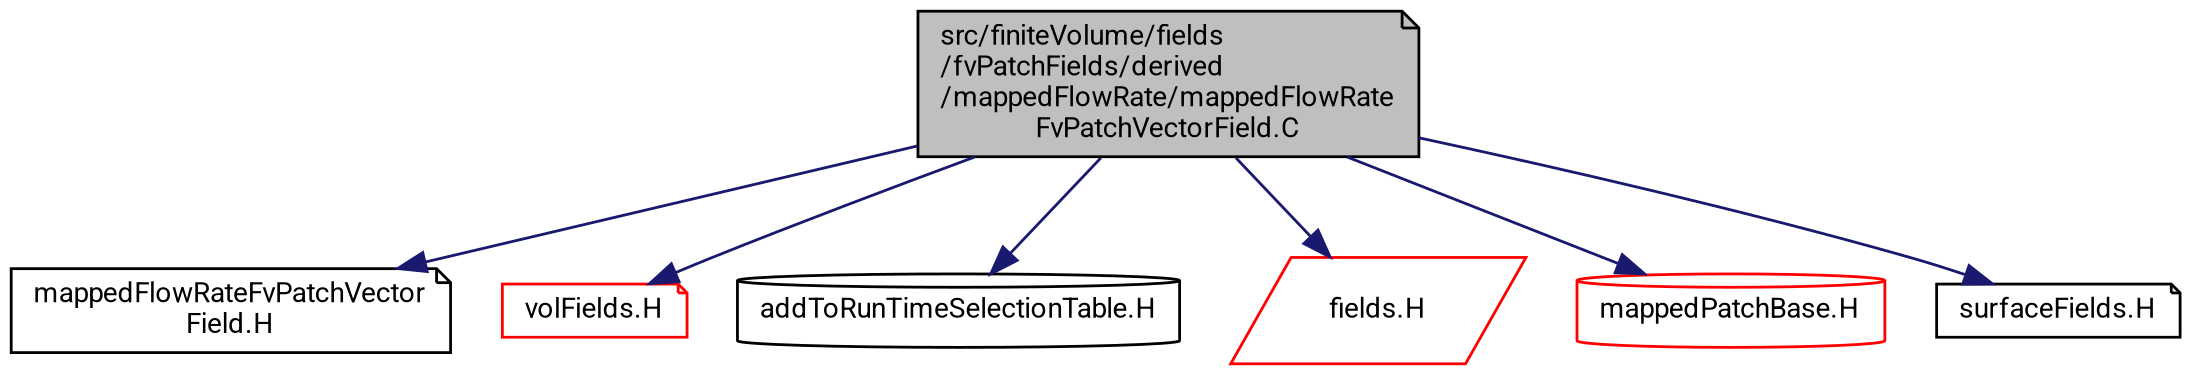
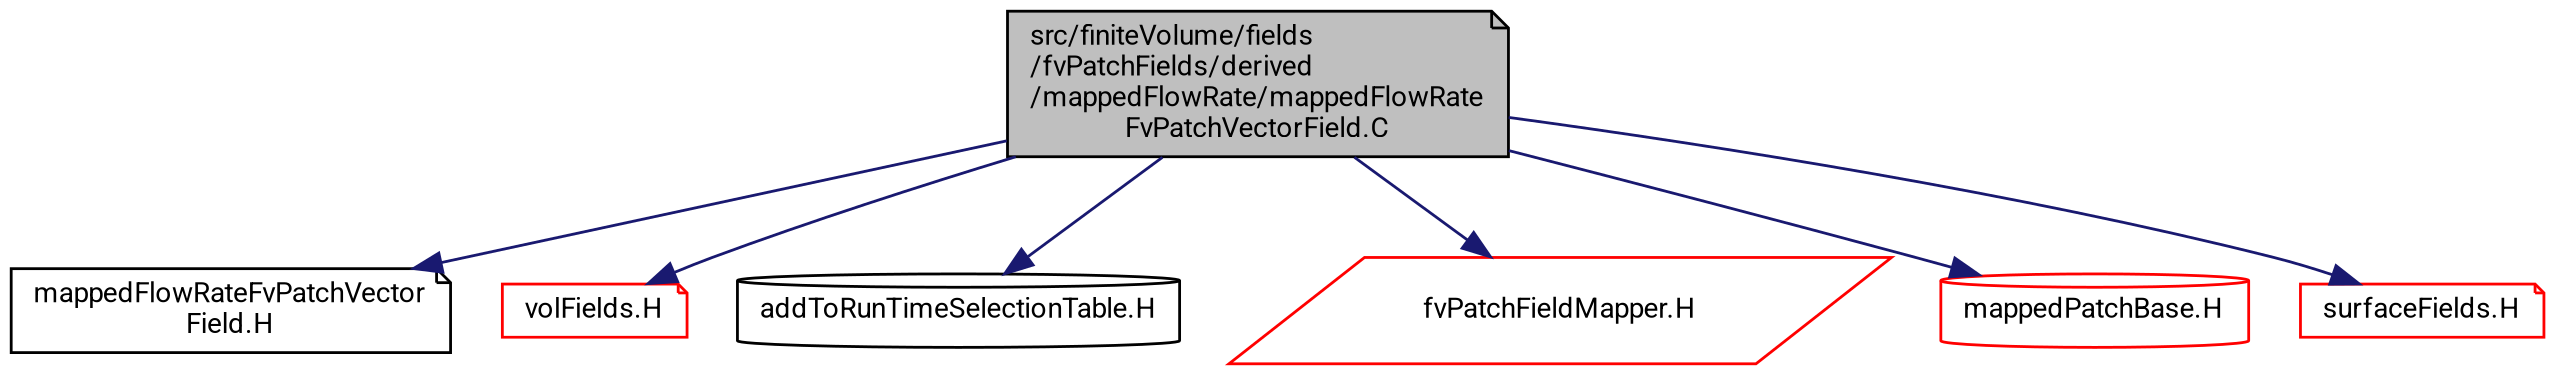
  digraph {
    fontname=Roboto
    node [color=red fontname=Roboto fontsize=10 shape=note]
    edge [color=midnightblue fontname=Roboto fontsize=10 labelfontname=Helvetica labelfontsize=10 style=solid]
    n1 [color=black fillcolor=grey75 fontcolor=black height=0.2 label="src/finiteVolume/fields\l/fvPatchFields/derived\l/mappedFlowRate/mappedFlowRate\lFvPatchVectorField.C" style=filled width=0.4]
    n2 [color=black height=0.2 label="mappedFlowRateFvPatchVector\lField.H" width=0.4]
    n3 [height=0.2 label="volFields.H" width=0.4]
    n4 [color=black height=0.2 label="addToRunTimeSelectionTable.H" shape=cylinder width=0.4]
-   n5 [height=0.2 label="fields.H" shape=parallelogram width=0.4]
+   n5 [height=0.2 label="fvPatchFieldMapper.H" shape=parallelogram width=0.4]
    n6 [height=0.2 label="mappedPatchBase.H" shape=cylinder width=0.4]
-   n7 [color=black height=0.2 label="surfaceFields.H" width=0.4]
+   n7 [height=0.2 label="surfaceFields.H" width=0.4]
    n1 -> n2
    n1 -> n3
    n1 -> n4
    n1 -> n5
    n1 -> n6
    n1 -> n7
  }
